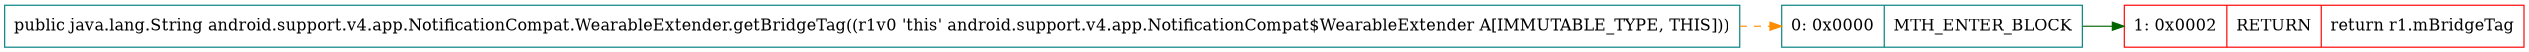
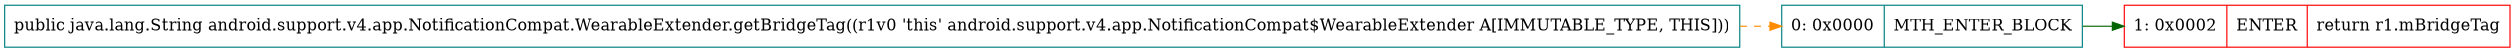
  digraph {
    rankdir=LR
    node [shape=record color=teal]
    n1 [label="{0\:\ 0x0000|MTH_ENTER_BLOCK\l}"]
-   n2 [label="{1\:\ 0x0002|RETURN\l|return r1.mBridgeTag\l}" color=red]
+   n2 [label="{1\:\ 0x0002|ENTER\l|return r1.mBridgeTag\l}" color=red]
    n3 [label="{public java.lang.String android.support.v4.app.NotificationCompat.WearableExtender.getBridgeTag((r1v0 'this' android.support.v4.app.NotificationCompat$WearableExtender A[IMMUTABLE_TYPE, THIS])) }"]
    n1 -> n2 [color=darkgreen style=solid]
    n3 -> n1 [color=darkorange style=dashed]
  }
